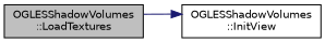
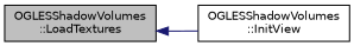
  digraph {
    rankdir=LR
    node [color=black fontname=Helvetica fontsize=10 shape=record style=filled]
    n1 [fillcolor=grey75 fontcolor=black height=0.2 label="OGLESShadowVolumes\l::LoadTextures" width=0.4]
    n2 [fillcolor=white height=0.2 label="OGLESShadowVolumes\l::InitView" width=0.4]
-   n2 -> n1 [color=midnightblue dir=back fontname=Helvetica fontsize=10 labelfontname=Helvetica labelfontsize=10 style=solid]
+   n1 -> n2 [color=midnightblue dir=back fontname=Helvetica fontsize=10 labelfontname=Helvetica labelfontsize=10 style=solid]
  }
